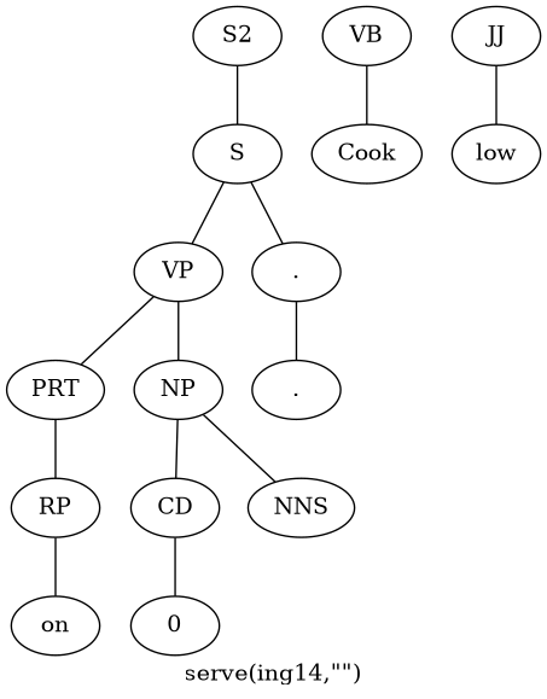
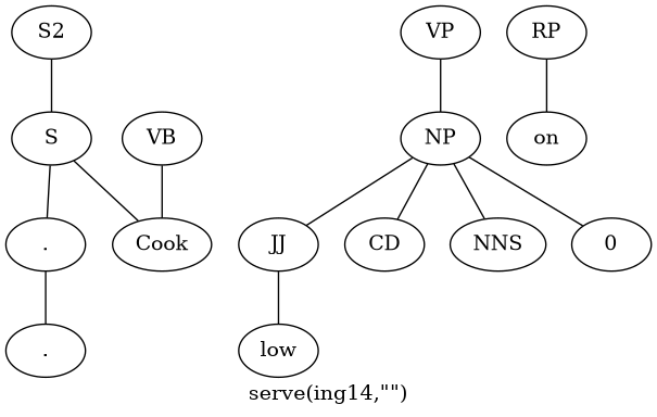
  graph {
    label="serve(ing14,\"\")"
    n1 [label=S2]
    n2 [label=S]
    n3 [label=VP]
    n4 [label="."]
-   n5 [label=PRT]
    n6 [label=NP]
    n7 [label="."]
    n8 [label=VB]
    n9 [label=Cook]
    n10 [label=RP]
    n11 [label=JJ]
    n12 [label=CD]
    n13 [label=NNS]
    n14 [label=on]
    n15 [label=low]
    n16 [label=0]
    n1 -- n2
-   n2 -- n3
+   n2 -- n9
    n2 -- n4
-   n3 -- n5
    n3 -- n6
    n4 -- n7
-   n5 -- n10
+   n6 -- n11
    n6 -- n12
    n6 -- n13
    n8 -- n9
    n10 -- n14
    n11 -- n15
-   n12 -- n16
+   n6 -- n16
  }
